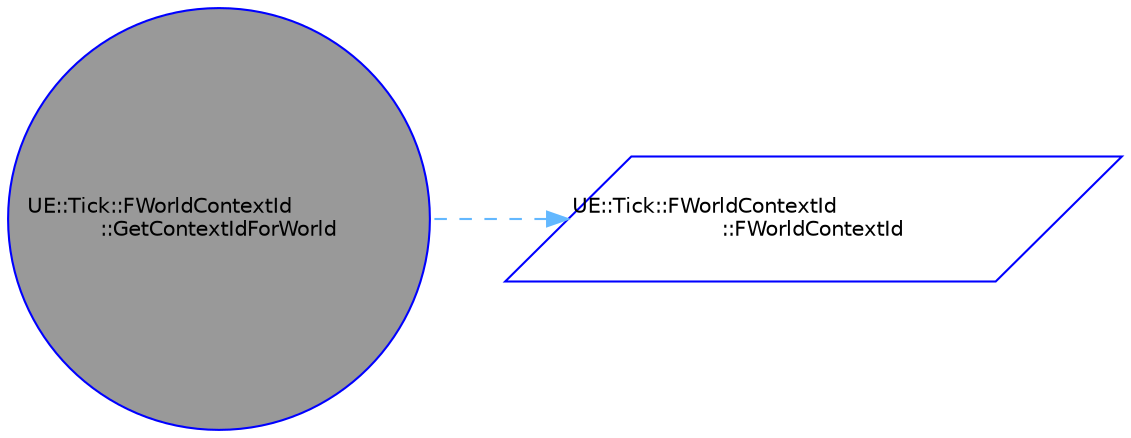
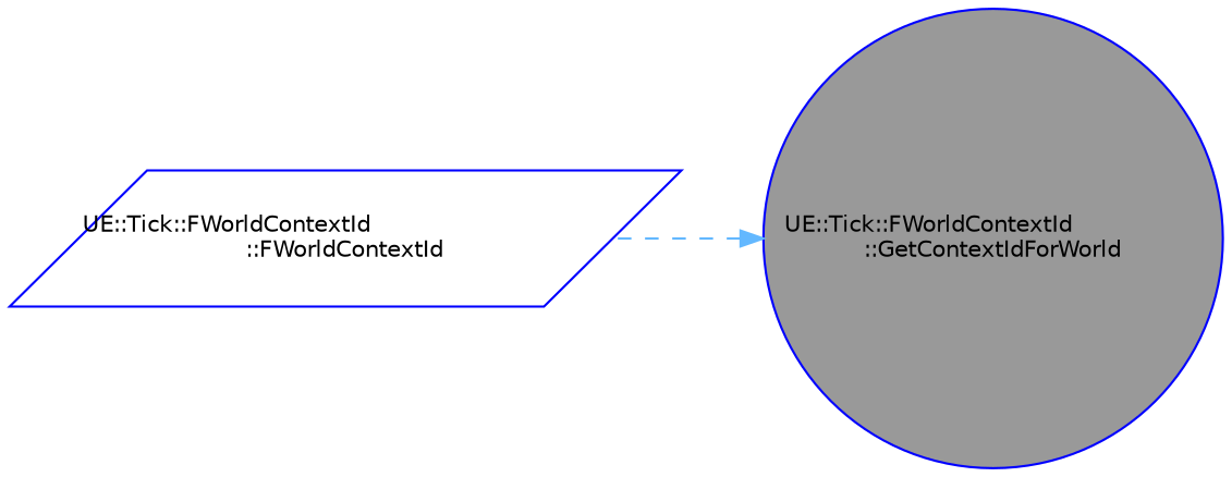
  digraph {
    rankdir=RL
    node [color=blue fontname=Helvetica fontsize=10 style=filled]
    n1 [fillcolor=grey60 fontcolor=black height=0.2 label="UE::Tick::FWorldContextId\l::GetContextIdForWorld" shape=circle width=0.4]
    n2 [fillcolor=white height=0.2 label="UE::Tick::FWorldContextId\l::FWorldContextId" shape=parallelogram width=0.4]
-   n2 -> n1 [color=steelblue1 dir=back fontname=Helvetica fontsize=10 labelfontname=Helvetica labelfontsize=10 style=dashed]
+   n1 -> n2 [color=steelblue1 dir=back fontname=Helvetica fontsize=10 labelfontname=Helvetica labelfontsize=10 style=dashed]
  }
